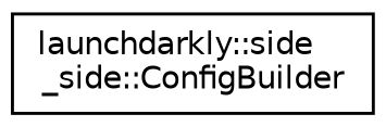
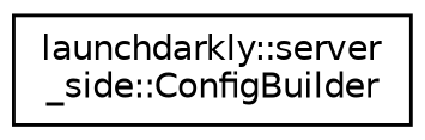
  digraph {
    rankdir=LR
-   n1 [color=black fillcolor=white fontname=Helvetica fontsize=10 height=0.2 label="launchdarkly::side\l_side::ConfigBuilder" shape=record style=filled width=0.4]
+   n1 [color=black fillcolor=white fontname=Helvetica fontsize=10 height=0.2 label="launchdarkly::server\l_side::ConfigBuilder" shape=record style=filled width=0.4]
  }
